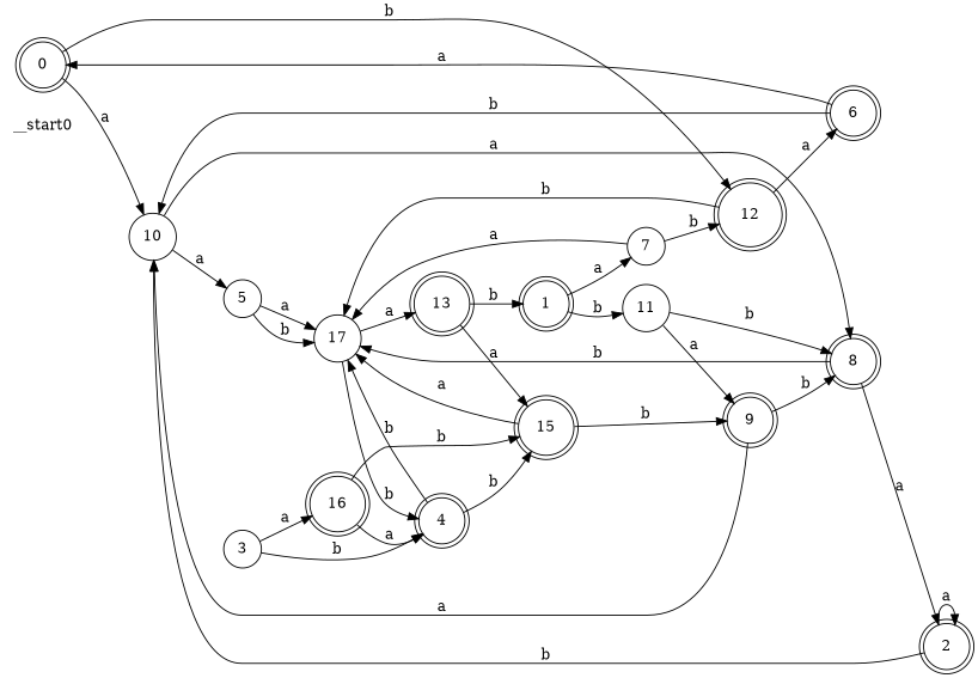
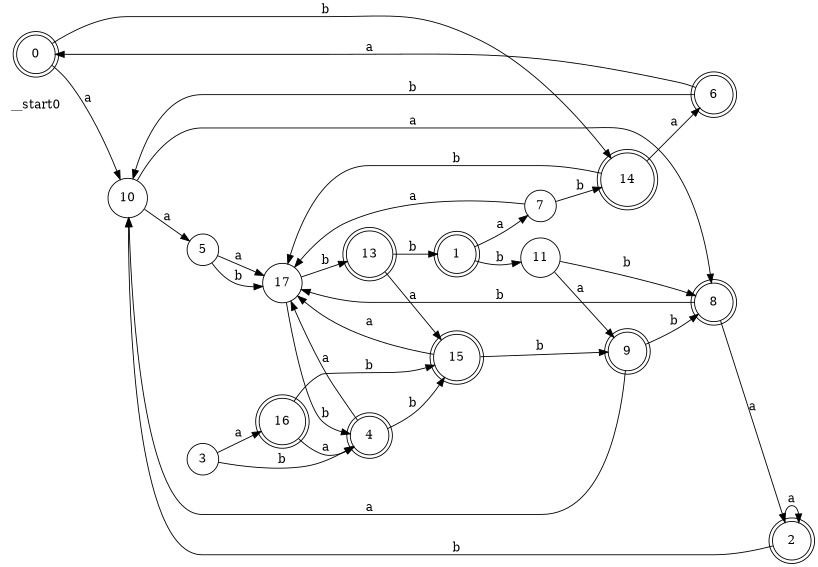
  digraph {
    rankdir=LR
    node [shape=doublecircle color=black fillcolor=white style="rounded,filled"]
    __start0 [shape=none color="" fillcolor="" style=""]
    n2 [label=0]
    n3 [label=10 shape=circle style=filled]
-   n4 [label=12]
+   n4 [label=14]
    n5 [label=5 shape=circle style=filled]
    n6 [label=8]
    n7 [label=17 shape=circle style=filled]
    n8 [label=6]
    n9 [label=1]
    n10 [label=7 shape=circle style=filled]
    n11 [label=11 shape=circle style=filled]
    n12 [label=9]
    n13 [label=2]
    n14 [label=3 shape=circle style=filled]
    n15 [label=4]
    n16 [label=16]
    n17 [label=15]
    n18 [label=13]
    n2 -> n3 [label=a]
    n2 -> n4 [label=b]
    n3 -> n5 [label=a]
    n3 -> n6 [label=a]
    n4 -> n7 [label=b]
    n4 -> n8 [label=a]
    n5 -> n7 [label=a]
    n5 -> n7 [label=b]
    n6 -> n7 [label=b]
    n6 -> n13 [label=a]
    n7 -> n15 [label=b]
-   n7 -> n18 [label=a]
+   n7 -> n18 [label=b]
    n8 -> n2 [label=a]
    n8 -> n3 [label=b]
    n9 -> n10 [label=a]
    n9 -> n11 [label=b]
    n10 -> n4 [label=b]
    n10 -> n7 [label=a]
    n11 -> n6 [label=b]
    n11 -> n12 [label=a]
    n12 -> n3 [label=a]
    n12 -> n6 [label=b]
    n13 -> n3 [label=b]
    n13 -> n13 [label=a]
    n14 -> n15 [label=b]
    n14 -> n16 [label=a]
-   n15 -> n7 [label=b]
+   n15 -> n7 [label=a]
    n15 -> n17 [label=b]
    n16 -> n15 [label=a]
    n16 -> n17 [label=b]
    n17 -> n7 [label=a]
    n17 -> n12 [label=b]
    n18 -> n9 [label=b]
    n18 -> n17 [label=a]
  }
